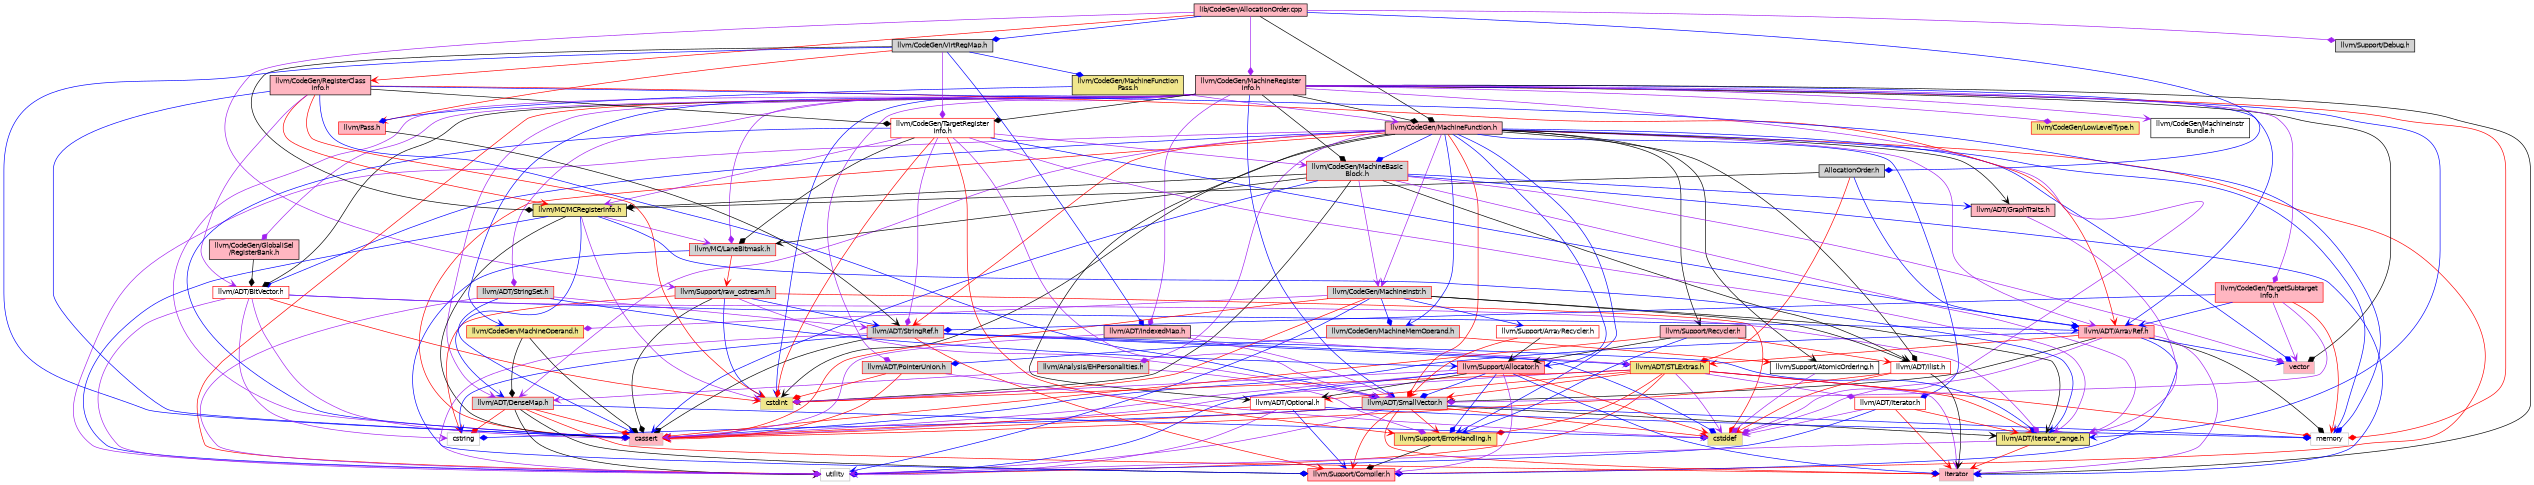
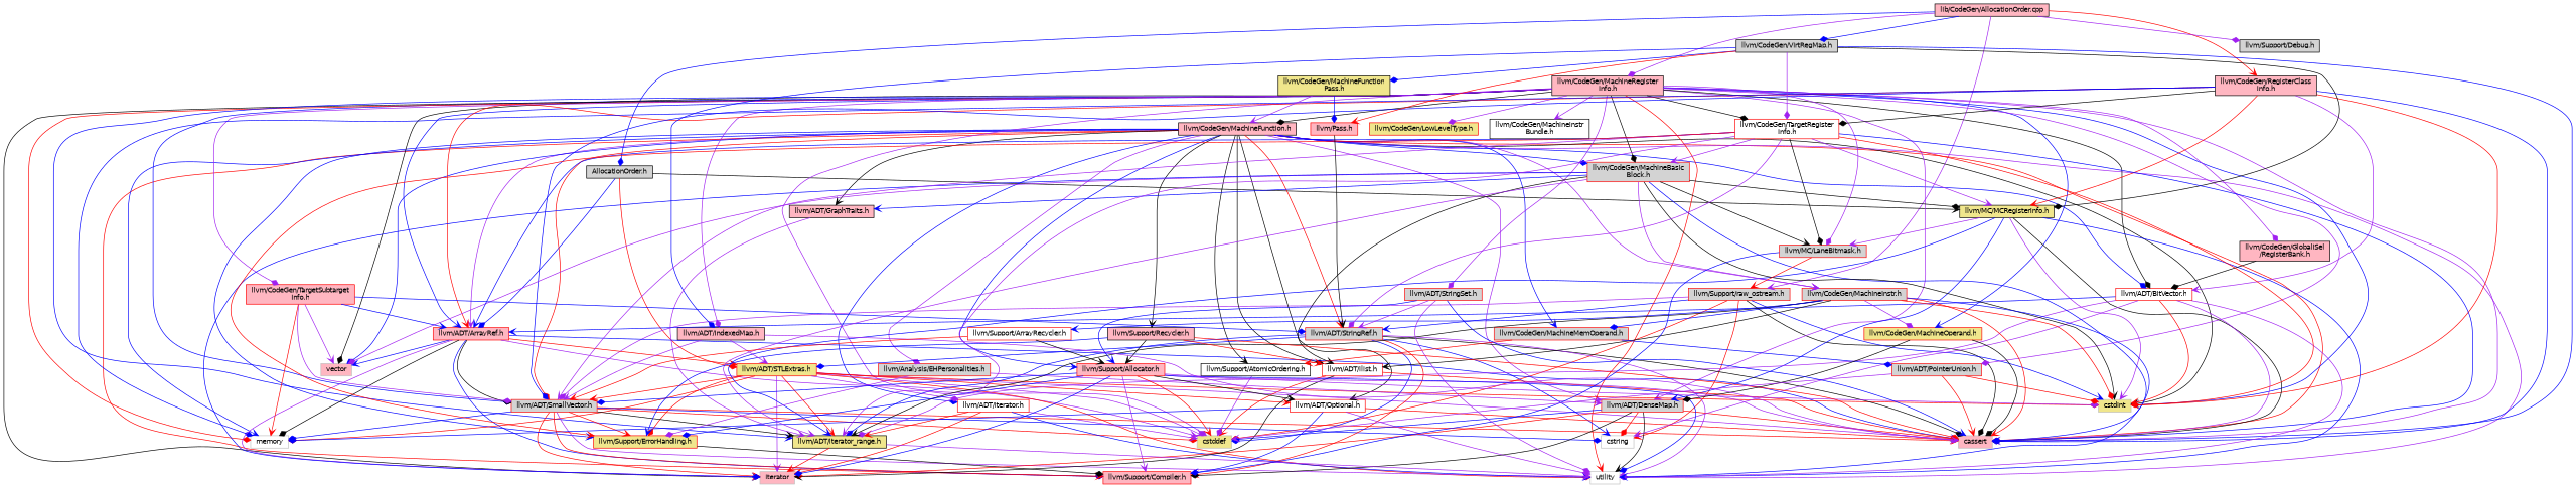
  digraph {
    node [color=red fillcolor=lightpink fontname=Helvetica fontsize=10 shape=box style=filled]
    edge [arrowhead=vee color=purple fontname=Helvetica fontsize=10 labelfontname=Helvetica labelfontsize=10 style=solid]
    n1 [color=black fontcolor=black height=0.2 label="lib/CodeGen/AllocationOrder.cpp" width=0.4]
    n2 [color=black fillcolor=lightgrey height=0.2 label="AllocationOrder.h" width=0.4]
    n3 [fillcolor=lightgrey height=0.2 label="llvm/Support/raw_ostream.h" width=0.4]
    n4 [color=black height=0.2 label="llvm/CodeGen/MachineFunction.h" width=0.4]
    n5 [color=black height=0.2 label="llvm/CodeGen/MachineRegister\lInfo.h" width=0.4]
    n6 [color=black height=0.2 label="llvm/CodeGen/RegisterClass\lInfo.h" width=0.4]
    n7 [color=black fillcolor=lightgrey height=0.2 label="llvm/CodeGen/VirtRegMap.h" width=0.4]
    n8 [color=black fillcolor=lightgrey height=0.2 label="llvm/Support/Debug.h" width=0.4]
    n9 [height=0.2 label="llvm/ADT/ArrayRef.h" width=0.4]
    n10 [fillcolor=khaki height=0.2 label="llvm/ADT/STLExtras.h" width=0.4]
    n11 [color=black fillcolor=khaki height=0.2 label="llvm/MC/MCRegisterInfo.h" width=0.4]
    n12 [fillcolor=lightgrey height=0.2 label="llvm/ADT/SmallVector.h" width=0.4]
    n13 [color=grey75 height=0.2 label=cassert width=0.4]
    n14 [color=grey75 fillcolor=khaki height=0.2 label=cstddef width=0.4]
    n15 [color=grey75 fillcolor=white height=0.2 label=cstring width=0.4]
    n16 [color=grey75 fillcolor=khaki height=0.2 label=cstdint width=0.4]
    n17 [fillcolor=lightgrey height=0.2 label="llvm/ADT/StringRef.h" width=0.4]
    n18 [height=0.2 label="llvm/Support/Compiler.h" width=0.4]
    n19 [color=grey75 fillcolor=white height=0.2 label=memory width=0.4]
    n20 [color=grey75 height=0.2 label=vector width=0.4]
    n21 [color=grey75 fillcolor=white height=0.2 label=utility width=0.4]
    n22 [fillcolor=khaki height=0.2 label="llvm/Support/ErrorHandling.h" width=0.4]
    n23 [fillcolor=white height=0.2 label="llvm/ADT/Optional.h" width=0.4]
    n24 [fillcolor=white height=0.2 label="llvm/ADT/iterator.h" width=0.4]
    n25 [fillcolor=lightgrey height=0.2 label="llvm/ADT/DenseMap.h" width=0.4]
    n26 [fillcolor=white height=0.2 label="llvm/ADT/BitVector.h" width=0.4]
    n27 [color=black height=0.2 label="llvm/ADT/GraphTraits.h" width=0.4]
    n28 [fillcolor=white height=0.2 label="llvm/ADT/ilist.h" width=0.4]
    n29 [fillcolor=lightgrey height=0.2 label="llvm/Analysis/EHPersonalities.h" width=0.4]
    n30 [fillcolor=lightgrey height=0.2 label="llvm/CodeGen/MachineBasic\lBlock.h" width=0.4]
    n31 [fillcolor=lightgrey height=0.2 label="llvm/CodeGen/MachineInstr.h" width=0.4]
    n32 [fillcolor=lightgrey height=0.2 label="llvm/CodeGen/MachineMemOperand.h" width=0.4]
    n33 [color=black fillcolor=white height=0.2 label="llvm/Support/AtomicOrdering.h" width=0.4]
    n34 [height=0.2 label="llvm/Support/Allocator.h" width=0.4]
    n35 [color=black height=0.2 label="llvm/Support/Recycler.h" width=0.4]
    n36 [color=grey75 height=0.2 label=iterator width=0.4]
    n37 [color=black fillcolor=khaki height=0.2 label="llvm/ADT/iterator_range.h" width=0.4]
    n38 [fillcolor=lightgrey height=0.2 label="llvm/MC/LaneBitmask.h" width=0.4]
    n39 [fillcolor=khaki height=0.2 label="llvm/CodeGen/MachineOperand.h" width=0.4]
    n40 [fillcolor=lightgrey height=0.2 label="llvm/ADT/PointerUnion.h" width=0.4]
    n41 [color=black height=0.2 label="llvm/ADT/IndexedMap.h" width=0.4]
    n42 [fillcolor=lightgrey height=0.2 label="llvm/ADT/StringSet.h" width=0.4]
    n43 [color=black height=0.2 label="llvm/CodeGen/GlobalISel\l/RegisterBank.h" width=0.4]
    n44 [fillcolor=khaki height=0.2 label="llvm/CodeGen/LowLevelType.h" width=0.4]
    n45 [color=black fillcolor=white height=0.2 label="llvm/CodeGen/MachineInstr\lBundle.h" width=0.4]
    n46 [fillcolor=white height=0.2 label="llvm/CodeGen/TargetRegister\lInfo.h" width=0.4]
    n47 [height=0.2 label="llvm/CodeGen/TargetSubtarget\lInfo.h" width=0.4]
    n48 [color=black fillcolor=khaki height=0.2 label="llvm/CodeGen/MachineFunction\lPass.h" width=0.4]
    n49 [height=0.2 label="llvm/Pass.h" width=0.4]
    n50 [fillcolor=white height=0.2 label="llvm/Support/ArrayRecycler.h" width=0.4]
    n1 -> n2 [arrowhead=diamond color=blue]
    n1 -> n3
-   n1 -> n4 [arrowhead=diamond color=black]
    n1 -> n5 [arrowhead=diamond]
    n1 -> n6 [color=red]
    n1 -> n7 [arrowhead=diamond color=blue]
    n1 -> n8 [arrowhead=diamond]
    n2 -> n9 [arrowhead=diamond color=blue]
    n2 -> n10 [arrowhead=diamond color=red]
    n2 -> n11 [color=black]
    n3 -> n12 [arrowhead=diamond]
    n3 -> n13 [arrowhead=diamond color=black]
    n3 -> n14 [arrowhead=diamond color=red]
    n3 -> n15 [color=red]
    n3 -> n16 [color=blue]
    n3 -> n17 [color=blue]
    n4 -> n9
    n4 -> n12 [arrowhead=diamond color=red]
    n4 -> n13 [arrowhead=diamond color=red]
    n4 -> n16 [color=black]
    n4 -> n17 [color=red]
    n4 -> n18 [arrowhead=diamond color=red]
    n4 -> n19 [color=blue]
    n4 -> n20 [arrowhead=diamond color=blue]
    n4 -> n21 [arrowhead=diamond]
    n4 -> n22 [color=blue]
    n4 -> n23 [color=black]
    n4 -> n24 [arrowhead=diamond color=blue]
    n4 -> n25
    n4 -> n26 [arrowhead=diamond color=blue]
    n4 -> n27 [color=black]
    n4 -> n28 [arrowhead=diamond color=black]
    n4 -> n29 [arrowhead=diamond]
    n4 -> n30 [arrowhead=diamond color=blue]
    n4 -> n31
    n4 -> n32 [color=blue]
    n4 -> n33 [color=black]
    n4 -> n34 [color=blue]
    n4 -> n35 [color=black]
    n5 -> n4 [arrowhead=diamond color=black]
    n5 -> n9 [color=blue]
    n5 -> n12 [arrowhead=diamond color=blue]
    n5 -> n13
    n5 -> n14 [arrowhead=diamond]
    n5 -> n16 [color=blue]
    n5 -> n19 [arrowhead=diamond color=red]
    n5 -> n20 [arrowhead=diamond color=black]
    n5 -> n21 [color=red]
    n5 -> n25
    n5 -> n26 [arrowhead=diamond color=black]
    n5 -> n30 [arrowhead=diamond color=black]
    n5 -> n36 [color=black]
    n5 -> n37 [color=blue]
    n5 -> n38 [arrowhead=diamond]
    n5 -> n39 [color=blue]
    n5 -> n40 [arrowhead=diamond]
    n5 -> n41 [arrowhead=diamond]
    n5 -> n42 [arrowhead=diamond]
    n5 -> n43 [arrowhead=diamond]
    n5 -> n44 [arrowhead=diamond]
    n5 -> n45
    n5 -> n46 [arrowhead=diamond color=black]
    n5 -> n47 [arrowhead=diamond]
    n6 -> n9 [color=red]
    n6 -> n11 [color=red]
    n6 -> n12 [arrowhead=diamond color=blue]
    n6 -> n13 [arrowhead=diamond color=blue]
    n6 -> n16 [color=red]
    n6 -> n19 [arrowhead=diamond color=blue]
    n6 -> n26
    n6 -> n46 [arrowhead=diamond color=black]
    n7 -> n11 [arrowhead=diamond color=black]
    n7 -> n13 [arrowhead=diamond color=blue]
    n7 -> n41 [arrowhead=diamond color=blue]
    n7 -> n46 [arrowhead=diamond]
    n7 -> n48 [arrowhead=diamond color=blue]
    n7 -> n49 [color=red]
    n9 -> n10 [color=red]
    n9 -> n12 [arrowhead=diamond color=black]
    n9 -> n13 [color=blue]
    n9 -> n14
    n9 -> n18 [arrowhead=diamond color=blue]
    n9 -> n19 [arrowhead=diamond color=black]
    n9 -> n20 [color=blue]
    n9 -> n36
    n10 -> n12 [color=red]
    n10 -> n13
    n10 -> n14
    n10 -> n16 [arrowhead=diamond color=red]
    n10 -> n19 [arrowhead=diamond color=red]
    n10 -> n21 [arrowhead=diamond color=red]
    n10 -> n22 [arrowhead=diamond color=red]
    n10 -> n23 [color=red]
    n10 -> n24 [arrowhead=diamond]
    n10 -> n36
    n10 -> n37 [color=red]
    n11 -> n13 [arrowhead=diamond color=black]
    n11 -> n16
    n11 -> n21 [arrowhead=diamond color=blue]
    n11 -> n25 [color=blue]
    n11 -> n37 [color=blue]
    n11 -> n38
    n12 -> n13 [color=red]
    n12 -> n14 [arrowhead=diamond color=red]
    n12 -> n15 [arrowhead=diamond color=blue]
    n12 -> n18 [color=red]
    n12 -> n19 [arrowhead=diamond color=blue]
    n12 -> n21 [arrowhead=diamond]
    n12 -> n22 [color=red]
    n12 -> n36 [color=red]
    n12 -> n37 [color=black]
    n17 -> n10 [arrowhead=diamond color=blue]
    n17 -> n13 [arrowhead=diamond color=black]
    n17 -> n14 [arrowhead=diamond color=blue]
    n17 -> n15 [color=blue]
    n17 -> n18 [color=red]
    n17 -> n21
    n17 -> n37 [arrowhead=diamond color=blue]
    n22 -> n18 [arrowhead=diamond color=black]
    n23 -> n13 [color=red]
    n23 -> n18 [color=blue]
    n23 -> n19 [arrowhead=diamond color=blue]
    n23 -> n21 [arrowhead=diamond]
    n24 -> n14
    n24 -> n21 [color=blue]
    n24 -> n36 [color=red]
    n24 -> n37 [color=red]
    n25 -> n13 [arrowhead=diamond color=red]
    n25 -> n14 [arrowhead=diamond color=blue]
    n25 -> n15 [arrowhead=diamond color=red]
    n25 -> n18 [arrowhead=diamond color=black]
    n25 -> n21 [color=black]
    n25 -> n36 [arrowhead=diamond color=red]
    n26 -> n9 [color=blue]
    n26 -> n13 [arrowhead=diamond]
    n26 -> n15
    n26 -> n16 [color=red]
    n26 -> n21 [arrowhead=diamond]
    n26 -> n37 [arrowhead=diamond]
    n27 -> n37
    n28 -> n13 [arrowhead=diamond color=red]
    n28 -> n14 [color=red]
    n28 -> n36 [color=black]
    n29 -> n22 [arrowhead=diamond]
    n29 -> n25
    n30 -> n11 [arrowhead=diamond color=black]
    n30 -> n13 [color=blue]
    n30 -> n16 [color=black]
    n30 -> n20 [arrowhead=diamond]
    n30 -> n27 [color=blue]
    n30 -> n28 [color=black]
    n30 -> n31
    n30 -> n36 [arrowhead=diamond color=blue]
    n30 -> n37
    n30 -> n38 [color=black]
    n31 -> n13 [color=red]
    n31 -> n16 [arrowhead=diamond color=red]
    n31 -> n21 [color=blue]
    n31 -> n28 [color=black]
    n31 -> n32 [arrowhead=diamond color=blue]
    n31 -> n37 [color=black]
    n31 -> n39 [arrowhead=diamond]
    n31 -> n50 [color=blue]
    n32 -> n33 [color=red]
    n32 -> n40 [arrowhead=diamond color=blue]
    n33 -> n14 [arrowhead=diamond]
    n34 -> n12 [arrowhead=diamond color=blue]
    n34 -> n13 [arrowhead=diamond]
    n34 -> n14 [color=red]
    n34 -> n16 [arrowhead=diamond]
    n34 -> n18
    n34 -> n21 [arrowhead=diamond color=blue]
    n34 -> n22 [arrowhead=diamond color=blue]
    n34 -> n23 [color=black]
    n34 -> n36 [arrowhead=diamond color=blue]
    n35 -> n13 [arrowhead=diamond color=red]
    n35 -> n22 [color=blue]
    n35 -> n28 [color=red]
    n35 -> n34 [color=black]
    n37 -> n21
    n37 -> n36 [color=red]
    n38 -> n3 [color=red]
    n38 -> n18 [arrowhead=diamond color=blue]
    n39 -> n13 [arrowhead=diamond color=black]
    n39 -> n25 [arrowhead=diamond color=black]
    n40 -> n13 [color=red]
    n40 -> n14
    n40 -> n16 [arrowhead=diamond color=red]
    n41 -> n10
    n41 -> n12
    n41 -> n13
    n42 -> n13 [color=blue]
    n42 -> n17
    n42 -> n21 [arrowhead=diamond]
    n42 -> n34 [color=blue]
    n43 -> n26 [arrowhead=diamond color=black]
    n46 -> n9 [color=blue]
    n46 -> n11
    n46 -> n12
    n46 -> n13 [arrowhead=diamond color=blue]
    n46 -> n16 [arrowhead=diamond color=red]
    n46 -> n17 [arrowhead=diamond]
    n46 -> n22 [color=red]
    n46 -> n30
    n46 -> n37
    n46 -> n38 [arrowhead=diamond color=black]
    n47 -> n9 [color=blue]
    n47 -> n12 [arrowhead=diamond]
    n47 -> n17 [arrowhead=diamond color=blue]
    n47 -> n19 [color=red]
    n47 -> n20
    n48 -> n4
    n48 -> n49 [arrowhead=diamond color=blue]
    n49 -> n17 [color=black]
    n50 -> n12 [color=red]
    n50 -> n34 [color=black]
  }
